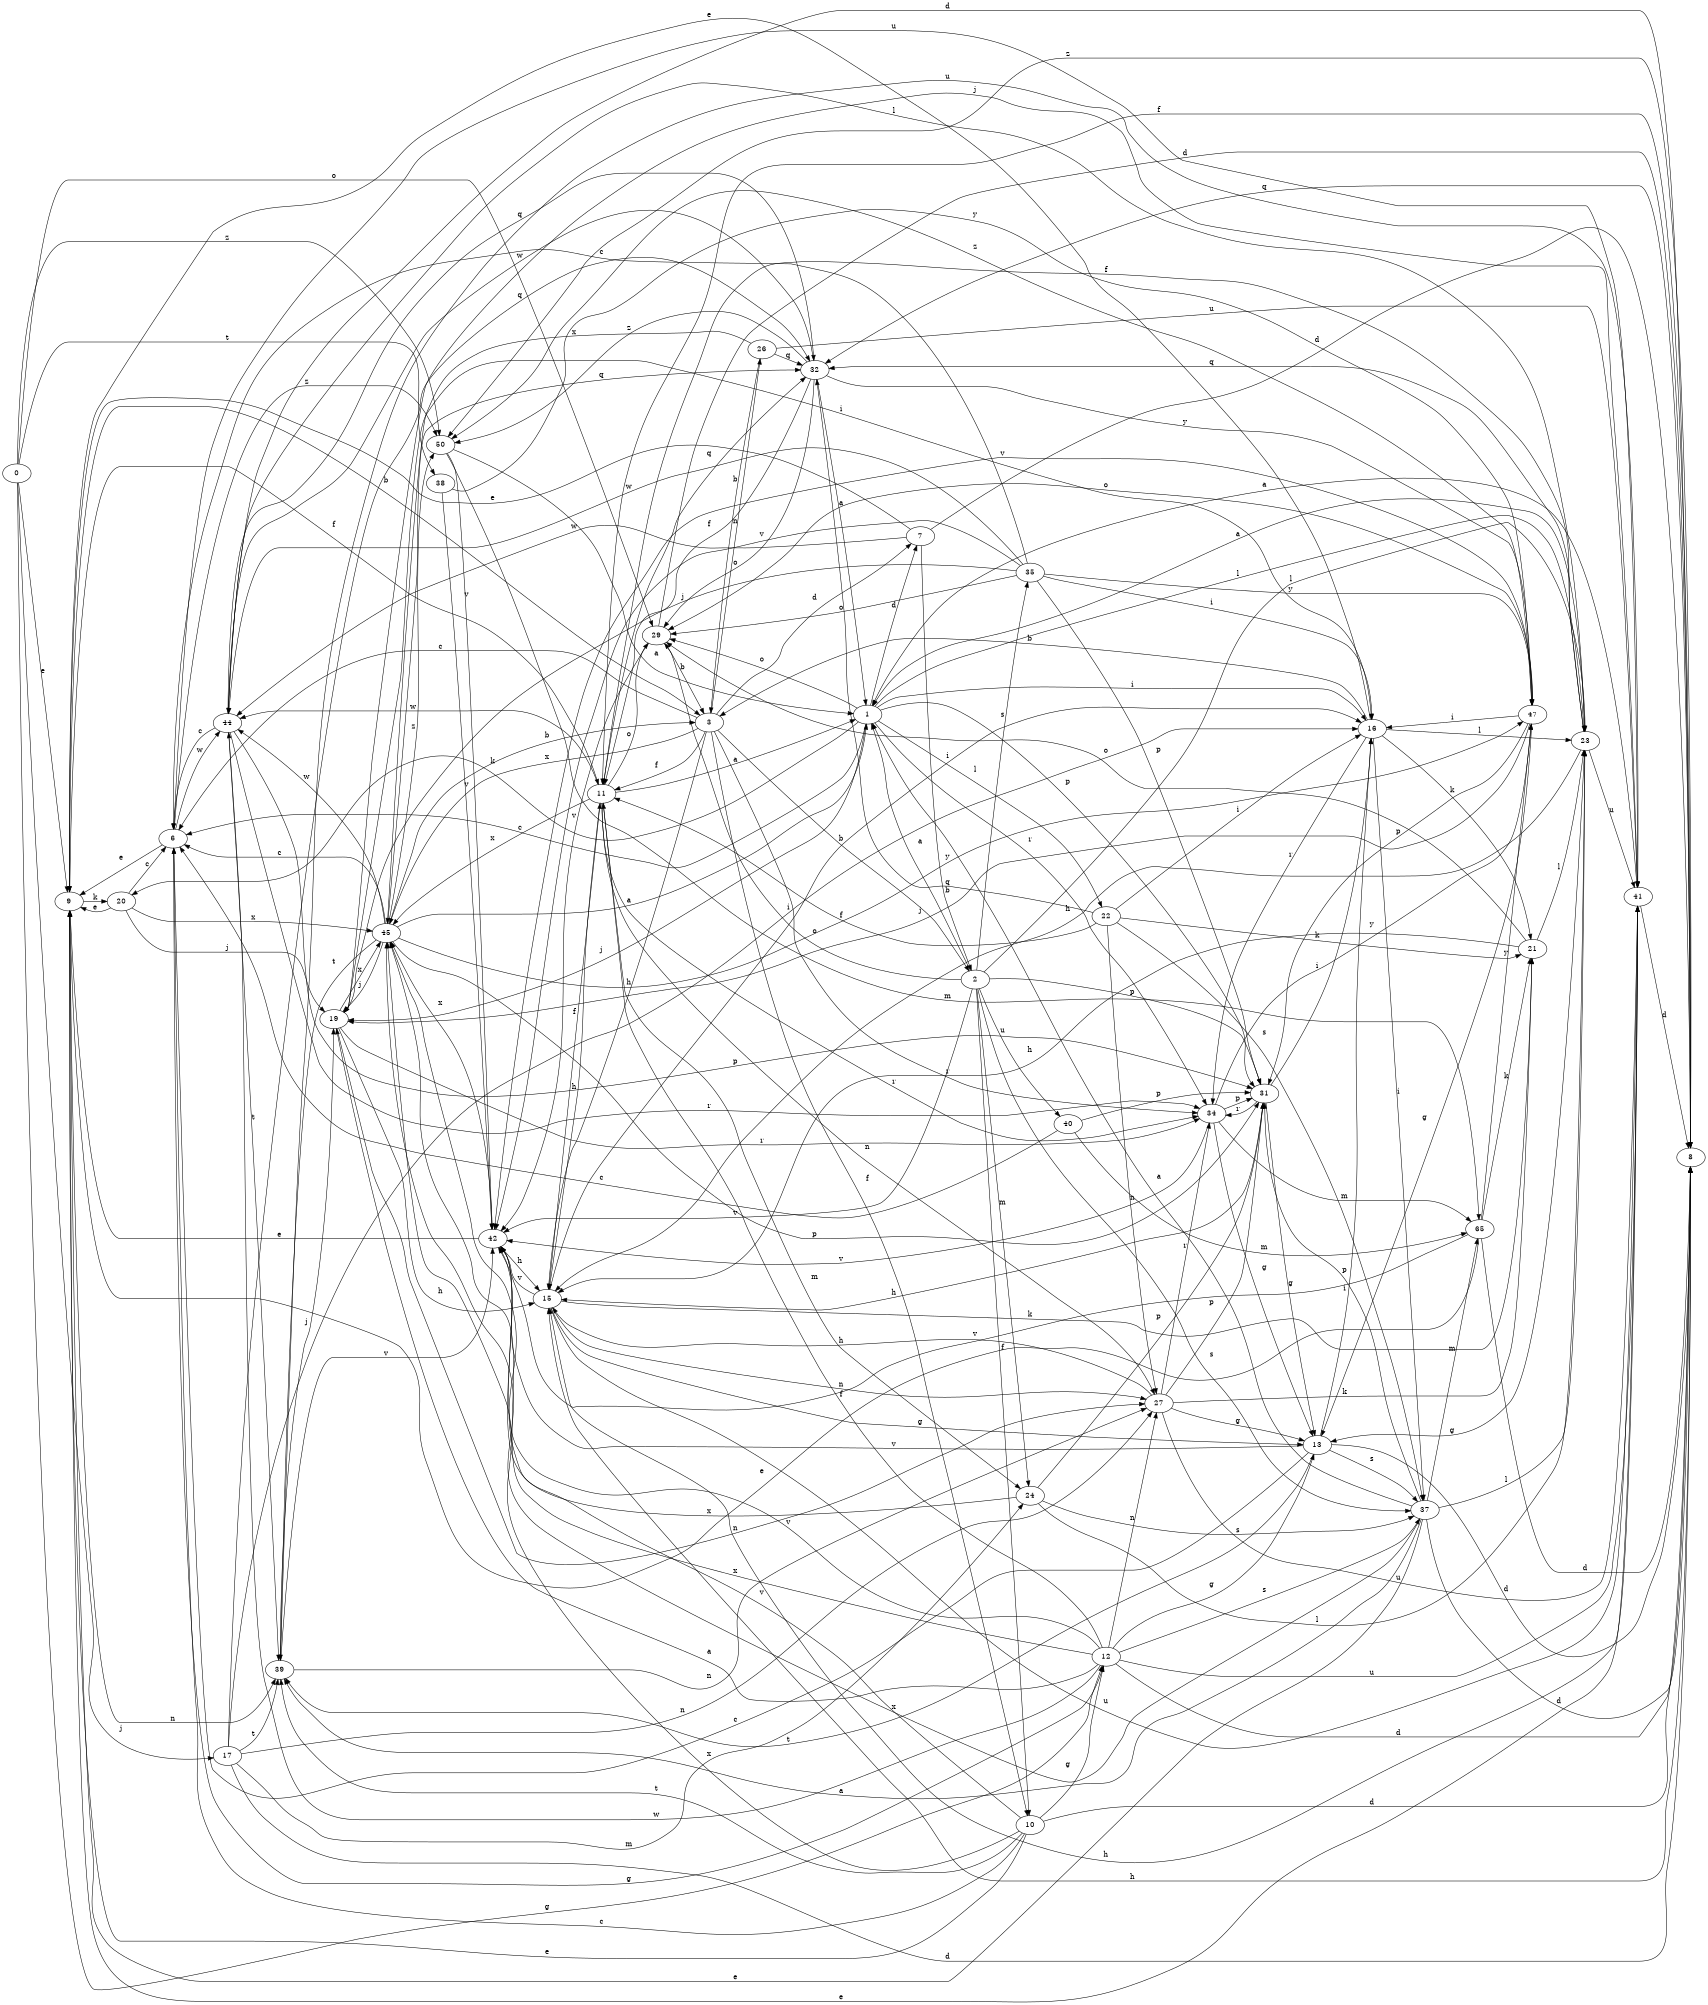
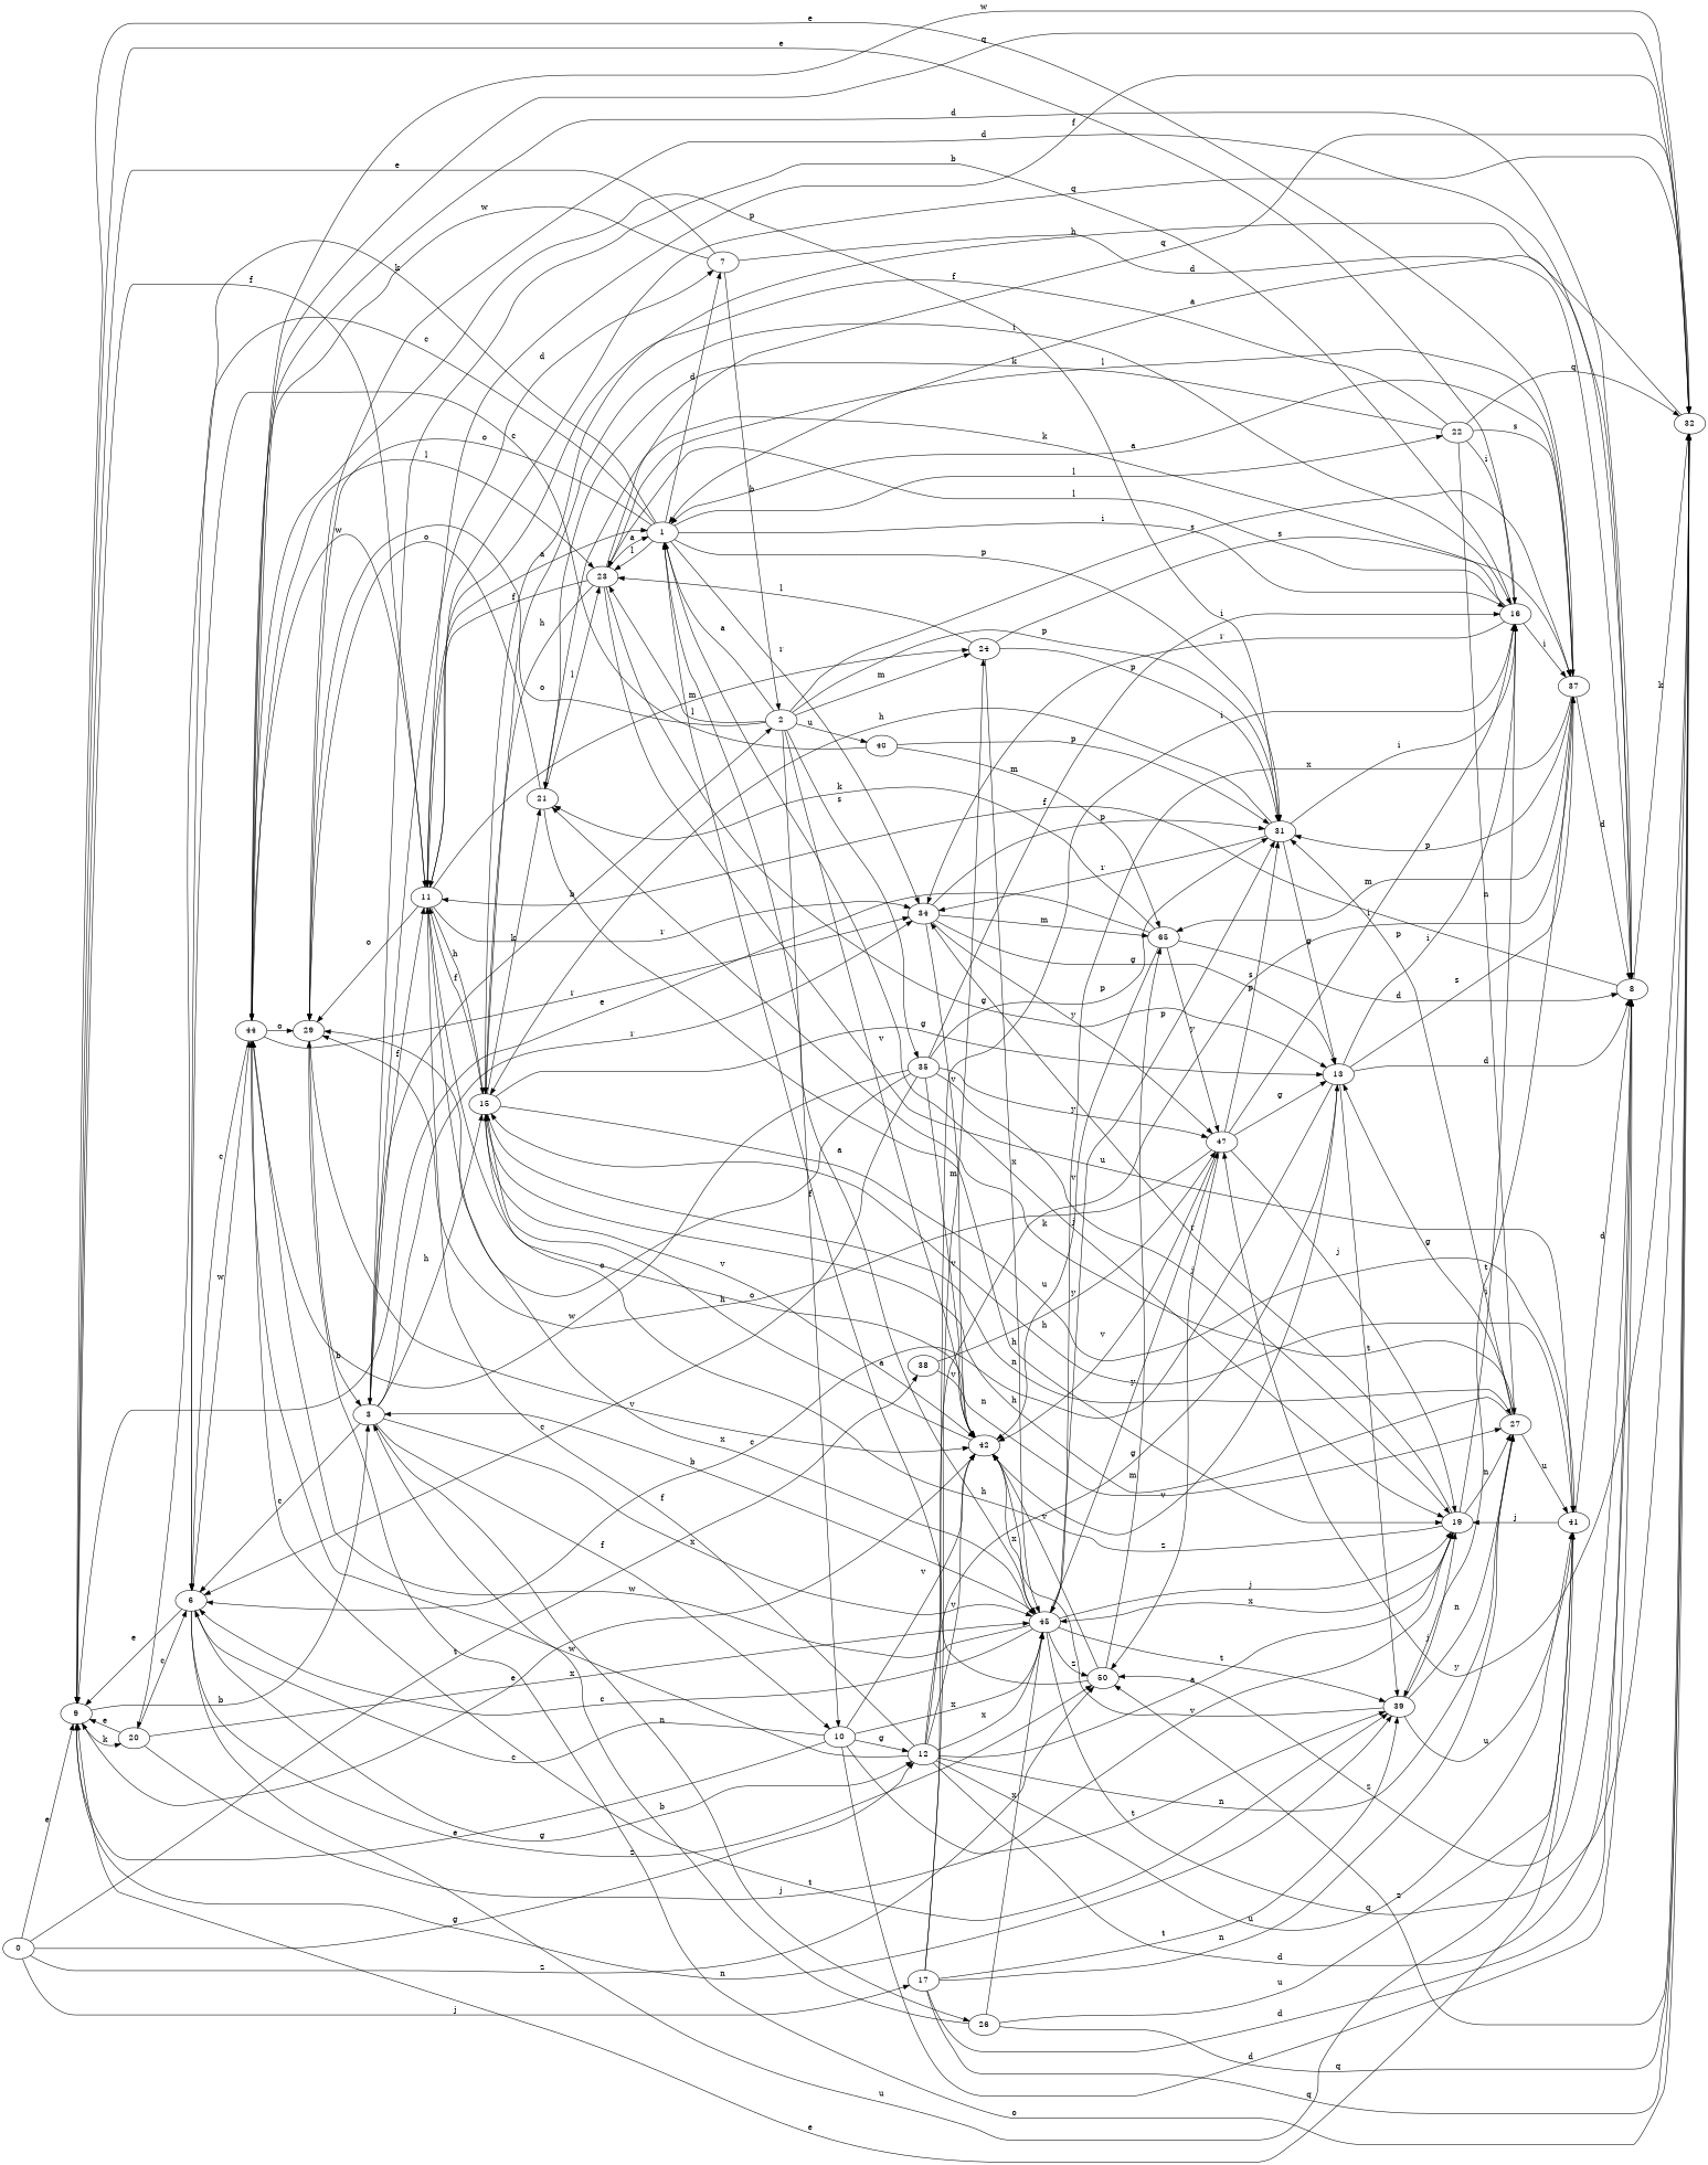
  strict digraph {
    rankdir=LR
    0
    9
    12
    17
    29
    38
    50
    20
    3
    11
    39
    19
    37
    42
    45
    41
    44
    8
    27
    13
    16
    24
    32
    47
    1
    n26 [label=65]
    6
    7
    22
    23
    31
    34
    2
    21
    15
    10
    35
    40
    26
    0 -> 9 [label=e]
    0 -> 12 [label=g]
    0 -> 17 [label=j]
-   0 -> 29 [label=o]
+   44 -> 29 [label=o]
    0 -> 38 [label=t]
    0 -> 50 [label=z]
    9 -> 20 [label=k]
    9 -> 3 [label=b]
    9 -> 11 [label=f]
    9 -> 39 [label=n]
    12 -> 11 [label=f]
    12 -> 19 [label=a]
    12 -> 37 [label=s]
    12 -> 42 [label=v]
    12 -> 45 [label=x]
    12 -> 41 [label=u]
    12 -> 44 [label=w]
    12 -> 8 [label=d]
    12 -> 27 [label=n]
    12 -> 13 [label=g]
    17 -> 39 [label=t]
    17 -> 8 [label=d]
    17 -> 27 [label=n]
    17 -> 16 [label=i]
    17 -> 24 [label=m]
    17 -> 32 [label=q]
    29 -> 3 [label=b]
    29 -> 42 [label=v]
    29 -> 8 [label=d]
    38 -> 42 [label=v]
    38 -> 47 [label=y]
    50 -> 42 [label=v]
    50 -> 1 [label=a]
    50 -> n26 [label=m]
    20 -> 9 [label=e]
    20 -> 19 [label=j]
    20 -> 45 [label=x]
    20 -> 6 [label=c]
    3 -> 11 [label=f]
    3 -> 45 [label=x]
    3 -> 6 [label=c]
    3 -> 7 [label=d]
    3 -> 34 [label=r]
    3 -> 2 [label=b]
    3 -> 15 [label=h]
    3 -> 10 [label=f]
    3 -> 26 [label=n]
    11 -> 29 [label=o]
    11 -> 45 [label=x]
    11 -> 44 [label=w]
    11 -> 27 [label=n]
    11 -> 24 [label=m]
    11 -> 32 [label=q]
    11 -> 1 [label=a]
    11 -> 34 [label=r]
    11 -> 15 [label=h]
    39 -> 19 [label=j]
    39 -> 42 [label=v]
    39 -> 41 [label=u]
    39 -> 27 [label=n]
    19 -> 45 [label=x]
    19 -> 27 [label=n]
    19 -> 16 [label=i]
    19 -> 34 [label=r]
    19 -> 15 [label=h]
    37 -> 9 [label=e]
-   37 -> 39 [label=a]
+   37 -> 39 [label=t]
    37 -> 45 [label=x]
    37 -> 8 [label=d]
    37 -> 1 [label=a]
    37 -> n26 [label=m]
    37 -> 23 [label=l]
    37 -> 31 [label=p]
    42 -> 9 [label=e]
    42 -> 45 [label=x]
    42 -> 15 [label=h]
    45 -> 50 [label=z]
    45 -> 3 [label=b]
    45 -> 39 [label=t]
    45 -> 19 [label=j]
    45 -> 44 [label=w]
    45 -> 32 [label=q]
    45 -> 47 [label=y]
    45 -> 1 [label=a]
    45 -> 6 [label=c]
    45 -> 31 [label=p]
    41 -> 9 [label=e]
    41 -> 19 [label=j]
    41 -> 8 [label=d]
-   41 -> 1 [label=a]
    41 -> 15 [label=h]
    44 -> 39 [label=t]
    44 -> 8 [label=d]
    44 -> 32 [label=q]
    44 -> 6 [label=c]
    44 -> 23 [label=l]
    44 -> 31 [label=p]
    44 -> 34 [label=r]
    8 -> 50 [label=z]
    8 -> 11 [label=f]
-   8 -> 32 [label=q]
+   8 -> 32 [label=k]
    8 -> 15 [label=h]
    27 -> 41 [label=u]
    27 -> 13 [label=g]
    27 -> 31 [label=p]
-   27 -> 34 [label=r]
    27 -> 21 [label=k]
    27 -> 15 [label=h]
    13 -> 39 [label=t]
    13 -> 37 [label=s]
    13 -> 42 [label=v]
    13 -> 8 [label=d]
    13 -> 16 [label=i]
    13 -> 6 [label=c]
    16 -> 9 [label=e]
    16 -> 3 [label=b]
    16 -> 37 [label=i]
    16 -> 23 [label=l]
    16 -> 34 [label=r]
    16 -> 21 [label=k]
    24 -> 37 [label=s]
    24 -> 45 [label=x]
    24 -> 23 [label=l]
    24 -> 31 [label=p]
    32 -> 29 [label=o]
    32 -> 50 [label=z]
    32 -> 11 [label=f]
    32 -> 44 [label=w]
    32 -> 47 [label=y]
    32 -> 1 [label=a]
    47 -> 29 [label=o]
    47 -> 50 [label=z]
    47 -> 19 [label=j]
    47 -> 42 [label=v]
    47 -> 13 [label=g]
    47 -> 16 [label=i]
    47 -> 31 [label=p]
    1 -> 29 [label=o]
    1 -> 20 [label=k]
    1 -> 19 [label=j]
    1 -> 16 [label=i]
    1 -> 6 [label=c]
    1 -> 7 [label=d]
    1 -> 22 [label=l]
    1 -> 23 [label=l]
    1 -> 31 [label=p]
    1 -> 34 [label=r]
    n26 -> 9 [label=e]
    n26 -> 42 [label=v]
    n26 -> 8 [label=d]
    n26 -> 47 [label=y]
    n26 -> 21 [label=k]
    6 -> 9 [label=e]
    6 -> 12 [label=g]
    6 -> 50 [label=z]
    6 -> 41 [label=u]
    6 -> 44 [label=w]
    7 -> 9 [label=e]
    7 -> 44 [label=w]
    7 -> 8 [label=d]
    7 -> 2 [label=b]
    22 -> 11 [label=f]
    22 -> 37 [label=s]
    22 -> 27 [label=n]
    22 -> 16 [label=i]
    22 -> 32 [label=q]
    22 -> 21 [label=k]
    23 -> 11 [label=f]
    23 -> 41 [label=u]
    23 -> 13 [label=g]
    23 -> 32 [label=q]
    23 -> 1 [label=a]
    23 -> 15 [label=h]
    31 -> 13 [label=g]
    31 -> 16 [label=i]
    31 -> 34 [label=r]
    31 -> 15 [label=h]
    34 -> 42 [label=v]
    34 -> 13 [label=g]
    34 -> 47 [label=y]
    34 -> n26 [label=m]
    34 -> 31 [label=p]
    2 -> 29 [label=o]
    2 -> 37 [label=s]
    2 -> 42 [label=v]
    2 -> 24 [label=m]
    2 -> 1 [label=a]
    2 -> 23 [label=l]
    2 -> 31 [label=p]
    2 -> 10 [label=f]
    2 -> 35 [label=s]
    2 -> 40 [label=u]
    21 -> 29 [label=o]
    21 -> 23 [label=l]
-   21 -> 15 [label=h]
+   21 -> 19 [label=h]
    15 -> 11 [label=f]
    15 -> 42 [label=v]
    15 -> 41 [label=u]
    15 -> 27 [label=n]
    15 -> 13 [label=g]
    15 -> 16 [label=i]
    15 -> 21 [label=k]
    10 -> 9 [label=e]
    10 -> 12 [label=g]
    10 -> 39 [label=t]
    10 -> 42 [label=v]
    10 -> 45 [label=x]
    10 -> 8 [label=d]
    10 -> 6 [label=c]
    35 -> 29 [label=o]
    35 -> 19 [label=j]
    35 -> 42 [label=v]
    35 -> 44 [label=w]
    35 -> 16 [label=i]
    35 -> 47 [label=y]
    35 -> 6 [label=c]
    35 -> 31 [label=p]
    40 -> n26 [label=m]
    40 -> 6 [label=c]
    40 -> 31 [label=p]
    26 -> 3 [label=b]
    26 -> 45 [label=x]
    26 -> 41 [label=u]
    26 -> 32 [label=q]
  }
